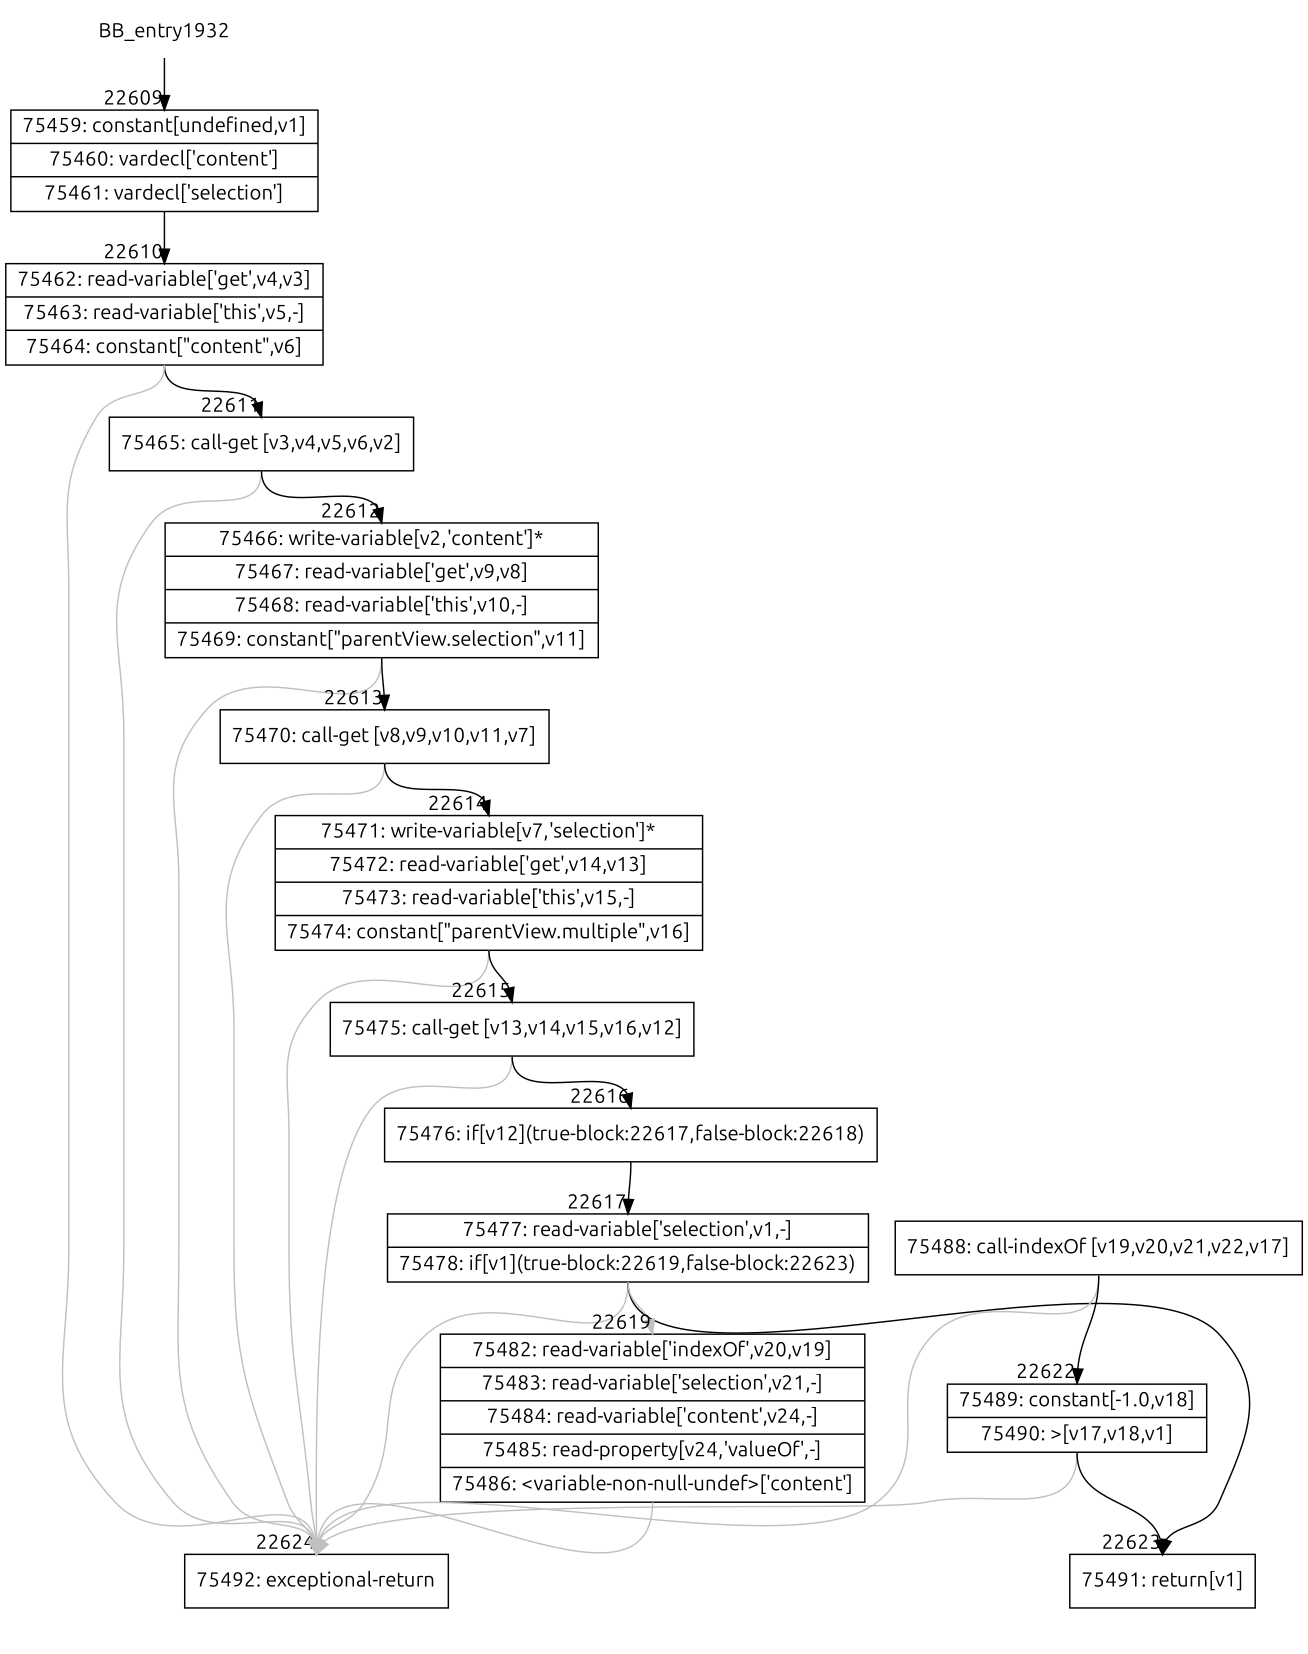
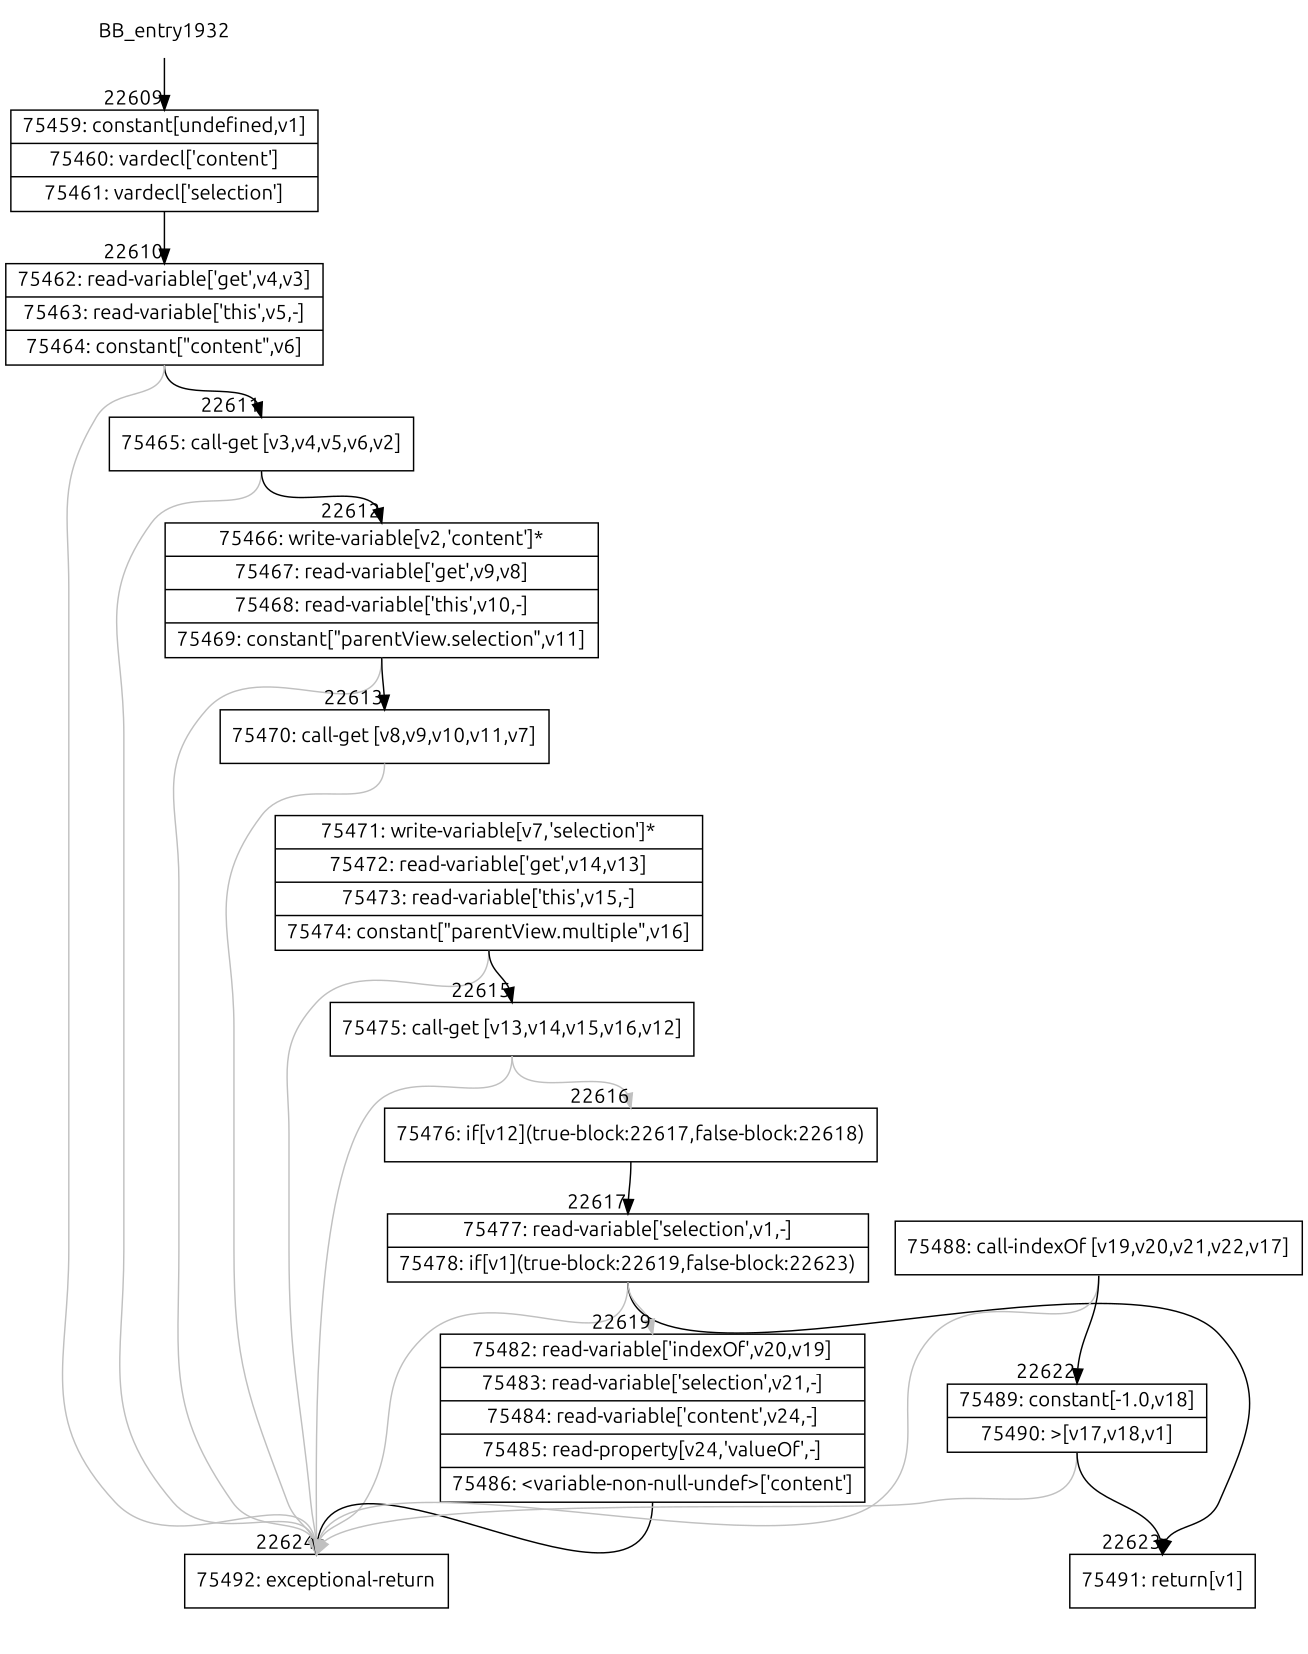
  digraph {
    fontname=Ubuntu
    rankdir=TD
    node [fontname=Ubuntu shape=record]
    edge [fontname=Ubuntu headport=n tailport=s]
    n1 [label=BB_entry1932 shape=none]
    n2 [label="{75459: constant[undefined,v1]|75460: vardecl['content']|75461: vardecl['selection']}"]
    n3 [label="{75462: read-variable['get',v4,v3]|75463: read-variable['this',v5,-]|75464: constant[\"content\",v6]}"]
    n4 [label="{75465: call-get [v3,v4,v5,v6,v2]}"]
    n5 [label="{75492: exceptional-return}"]
    n6 [label="{75466: write-variable[v2,'content']*|75467: read-variable['get',v9,v8]|75468: read-variable['this',v10,-]|75469: constant[\"parentView.selection\",v11]}"]
    n7 [label="{75470: call-get [v8,v9,v10,v11,v7]}"]
    n8 [label="{75471: write-variable[v7,'selection']*|75472: read-variable['get',v14,v13]|75473: read-variable['this',v15,-]|75474: constant[\"parentView.multiple\",v16]}"]
    n9 [label="{75475: call-get [v13,v14,v15,v16,v12]}"]
    n10 [label="{75476: if[v12](true-block:22617,false-block:22618)}"]
    n11 [label="{75477: read-variable['selection',v1,-]|75478: if[v1](true-block:22619,false-block:22623)}"]
    n12 [label="{75491: return[v1]}"]
    n13 [label="{75482: read-variable['indexOf',v20,v19]|75483: read-variable['selection',v21,-]|75484: read-variable['content',v24,-]|75485: read-property[v24,'valueOf',-]|75486: \<variable-non-null-undef\>['content']}"]
    n14 [label="{75488: call-indexOf [v19,v20,v21,v22,v17]}"]
    n15 [label="{75489: constant[-1.0,v18]|75490: \>[v17,v18,v1]}"]
    n1 -> n2 [headlabel="    22609"]
    n2 -> n3 [headlabel="      22610"]
    n3 -> n4 [headlabel="      22611"]
    n3 -> n5 [color=gray headlabel="      22624"]
    n4 -> n5 [color=gray]
    n4 -> n6 [headlabel="      22612"]
    n6 -> n5 [color=gray]
    n6 -> n7 [headlabel="      22613"]
    n7 -> n5 [color=gray]
-   n7 -> n8 [headlabel="      22614"]
    n8 -> n5 [color=gray]
    n8 -> n9 [headlabel="      22615"]
    n9 -> n5 [color=gray]
-   n9 -> n10 [headlabel="      22616"]
+   n9 -> n10 [headlabel="      22616" color=gray]
    n10 -> n11 [headlabel="      22617"]
    n11 -> n5 [color=gray]
    n11 -> n12 [headlabel="      22623"]
    n11 -> n13 [color=gray headlabel="      22619"]
-   n13 -> n5 [color=gray]
+   n13 -> n5 [color=black]
    n14 -> n5 [color=gray]
    n14 -> n15 [headlabel="      22622"]
    n15 -> n5 [color=gray]
    n15 -> n12
  }
